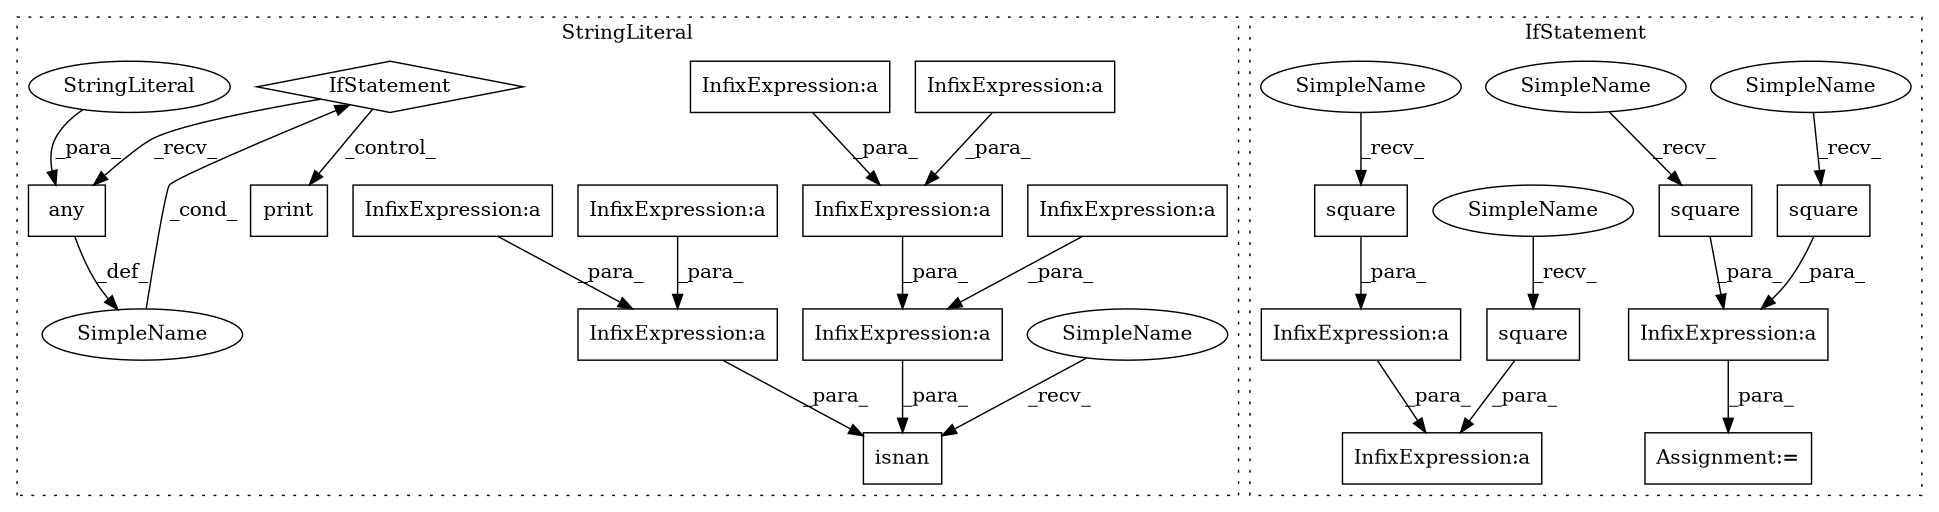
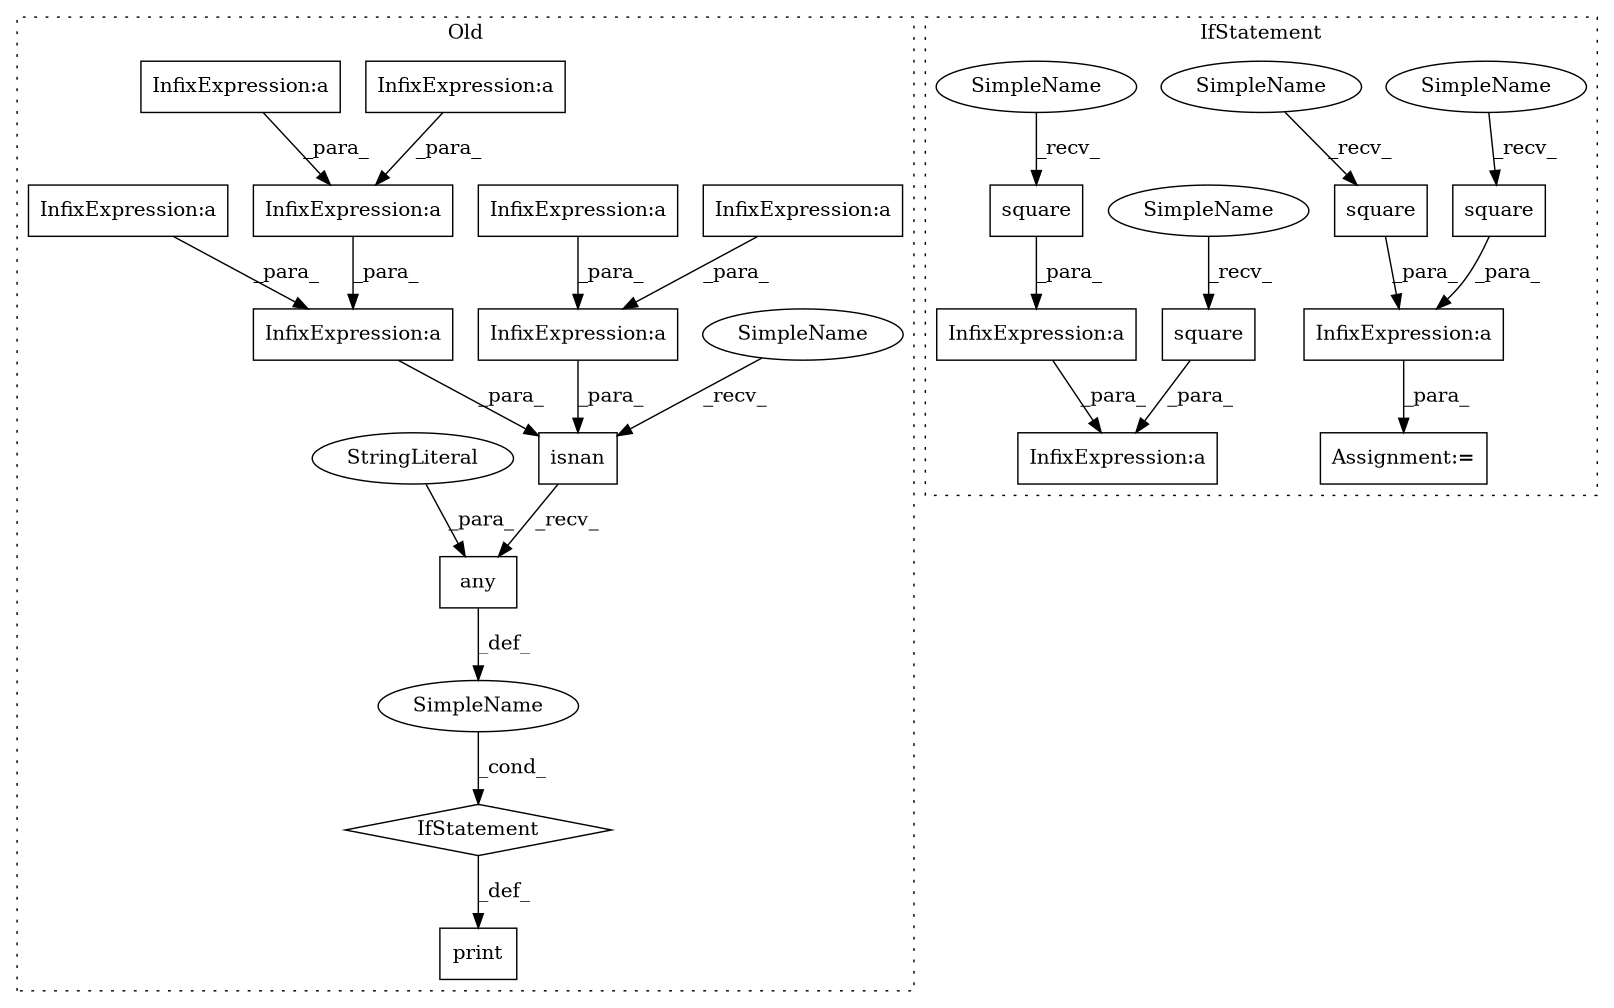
  digraph {
    node [a=27 l=3 shape=box]
    n1 [a=42 l=5 label=SimpleName s=7060 shape=ellipse]
    n2 [a=32 l="6,1" label=isnan s="7066,7076"]
    n3 [label="InfixExpression:a" s=6712]
    n4 [label="InfixExpression:a" s=6704]
    n5 [label="InfixExpression:a" s=6608]
    n6 [label="InfixExpression:a" s=6571]
    n7 [label="InfixExpression:a" s=6589]
    n8 [label="InfixExpression:a" s=6580]
    n9 [label="InfixExpression:a" s=6695]
    n10 [label="InfixExpression:a" s=6599]
    n11 [a=32 l="6,1" label=print s="7093,7105"]
    n12 [a=42 label=SimpleName shape=ellipse l=""]
    n13 [a=25 l="4,2" label=IfStatement s="7056,7083" shape=diamond]
    n14 [a=32 l=5 label=any s=7078]
    n15 [a=45 l=6 label=StringLiteral s=7099 shape=ellipse]
    n16 [a=32 l="7,1" label=square s="6570,6582"]
    n17 [label="InfixExpression:a" s=6583]
    n18 [a=7 l=1 label="Assignment:=" s=6561]
    n19 [a=32 l="7,1" label=square s="6795,6806"]
    n20 [label="InfixExpression:a" s=6786]
    n21 [a=32 l="7,1" label=square s="6817,6828"]
    n22 [label="InfixExpression:a" s=6808]
    n23 [a=32 l="7,1" label=square s="6592,6604"]
    n24 [a=42 l=5 label=SimpleName s=6811 shape=ellipse]
    n25 [a=42 l=5 label=SimpleName s=6586 shape=ellipse]
    n26 [a=42 l=5 label=SimpleName s=6564 shape=ellipse]
    n27 [a=42 l=5 label=SimpleName s=6789 shape=ellipse]
    subgraph cluster_1 {
-     label=StringLiteral
+     label=Old
      style=dotted
      n1
      n2
      n3
      n4
      n5
      n6
      n7
      n8
      n9
      n10
      n11
      n12
      n13
      n14
      n15
    }
    subgraph cluster_2 {
      label=IfStatement
      style=dotted
      n16
      n17
      n18
      n19
      n20
      n21
      n22
      n23
      n24
      n25
      n26
      n27
    }
    n1 -> n2 [label=_recv_]
-   n13 -> n14 [label=_recv_]
+   n2 -> n14 [label=_recv_]
    n3 -> n4 [label=_para_]
    n4 -> n2 [label=_para_]
    n5 -> n10 [label=_para_]
    n6 -> n8 [label=_para_]
    n7 -> n8 [label=_para_]
    n8 -> n10 [label=_para_]
    n9 -> n4 [label=_para_]
    n10 -> n2 [label=_para_]
    n12 -> n13 [label=_cond_]
-   n13 -> n11 [label=_control_]
+   n13 -> n11 [label=_def_]
    n14 -> n12 [label=_def_]
    n15 -> n14 [label=_para_]
    n16 -> n17 [label=_para_]
    n17 -> n18 [label=_para_]
    n19 -> n20 [label=_para_]
    n20 -> n22 [label=_para_]
    n21 -> n22 [label=_para_]
    n23 -> n17 [label=_para_]
    n24 -> n21 [label=_recv_]
    n25 -> n23 [label=_recv_]
    n26 -> n16 [label=_recv_]
    n27 -> n19 [label=_recv_]
  }
